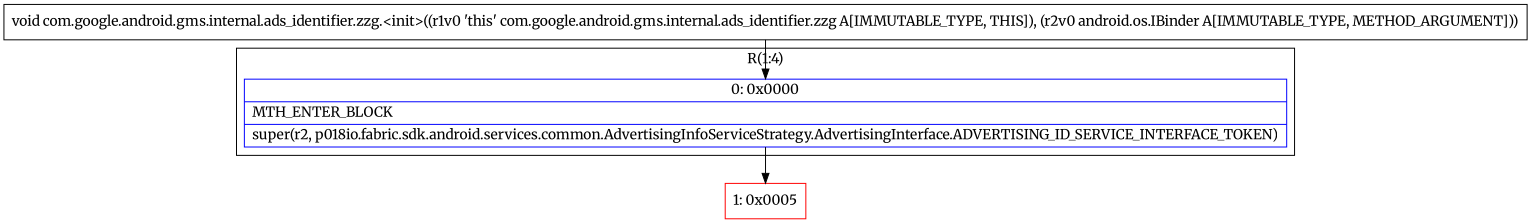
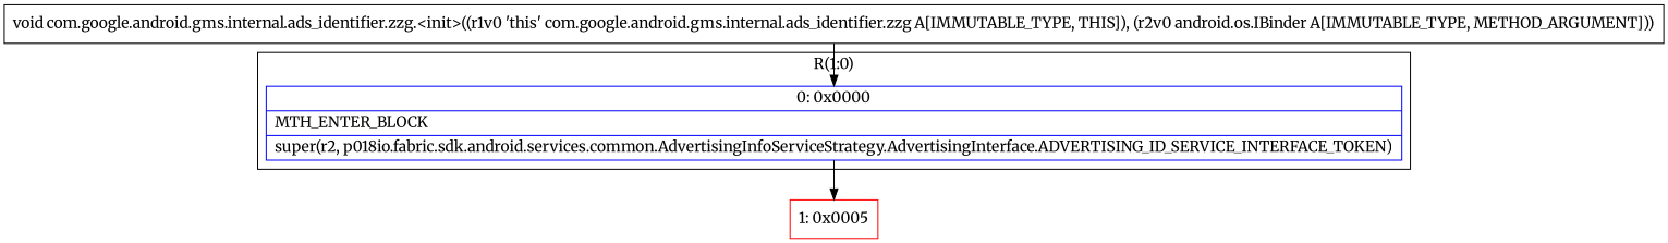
  digraph {
    fontname=Merriweather
    node [shape=record fontname=Merriweather]
    edge [fontname=Merriweather]
    n1 [color=blue label="{0\:\ 0x0000|MTH_ENTER_BLOCK\l|super(r2, p018io.fabric.sdk.android.services.common.AdvertisingInfoServiceStrategy.AdvertisingInterface.ADVERTISING_ID_SERVICE_INTERFACE_TOKEN)\l}"]
    n2 [color=red label="{1\:\ 0x0005}"]
    n3 [label="{void com.google.android.gms.internal.ads_identifier.zzg.\<init\>((r1v0 'this' com.google.android.gms.internal.ads_identifier.zzg A[IMMUTABLE_TYPE, THIS]), (r2v0 android.os.IBinder A[IMMUTABLE_TYPE, METHOD_ARGUMENT])) }"]
    subgraph cluster_1 {
-     label="R(1:4)"
+     label="R(1:0)"
      n1
    }
    n1 -> n2
    n3 -> n1
  }
